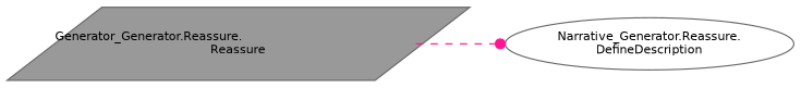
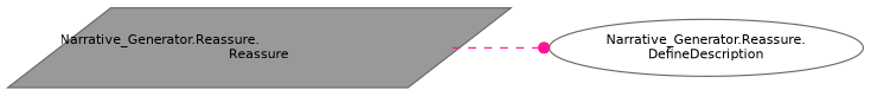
  digraph {
    rankdir=LR
    node [fontname=Helvetica fontsize=10 style=filled]
-   n1 [color=gray40 fillcolor=grey60 fontcolor=black height=0.2 label="Generator_Generator.Reassure.\lReassure" shape=parallelogram width=0.4]
+   n1 [color=gray40 fillcolor=grey60 fontcolor=black height=0.2 label="Narrative_Generator.Reassure.\lReassure" shape=parallelogram width=0.4]
    n2 [color=grey40 fillcolor=white height=0.2 label="Narrative_Generator.Reassure.\lDefineDescription" shape=ellipse width=0.4]
    n1 -> n2 [color=deeppink fontname=Helvetica fontsize=10 labelfontname=Helvetica labelfontsize=10 style=dashed arrowhead=dot]
  }
